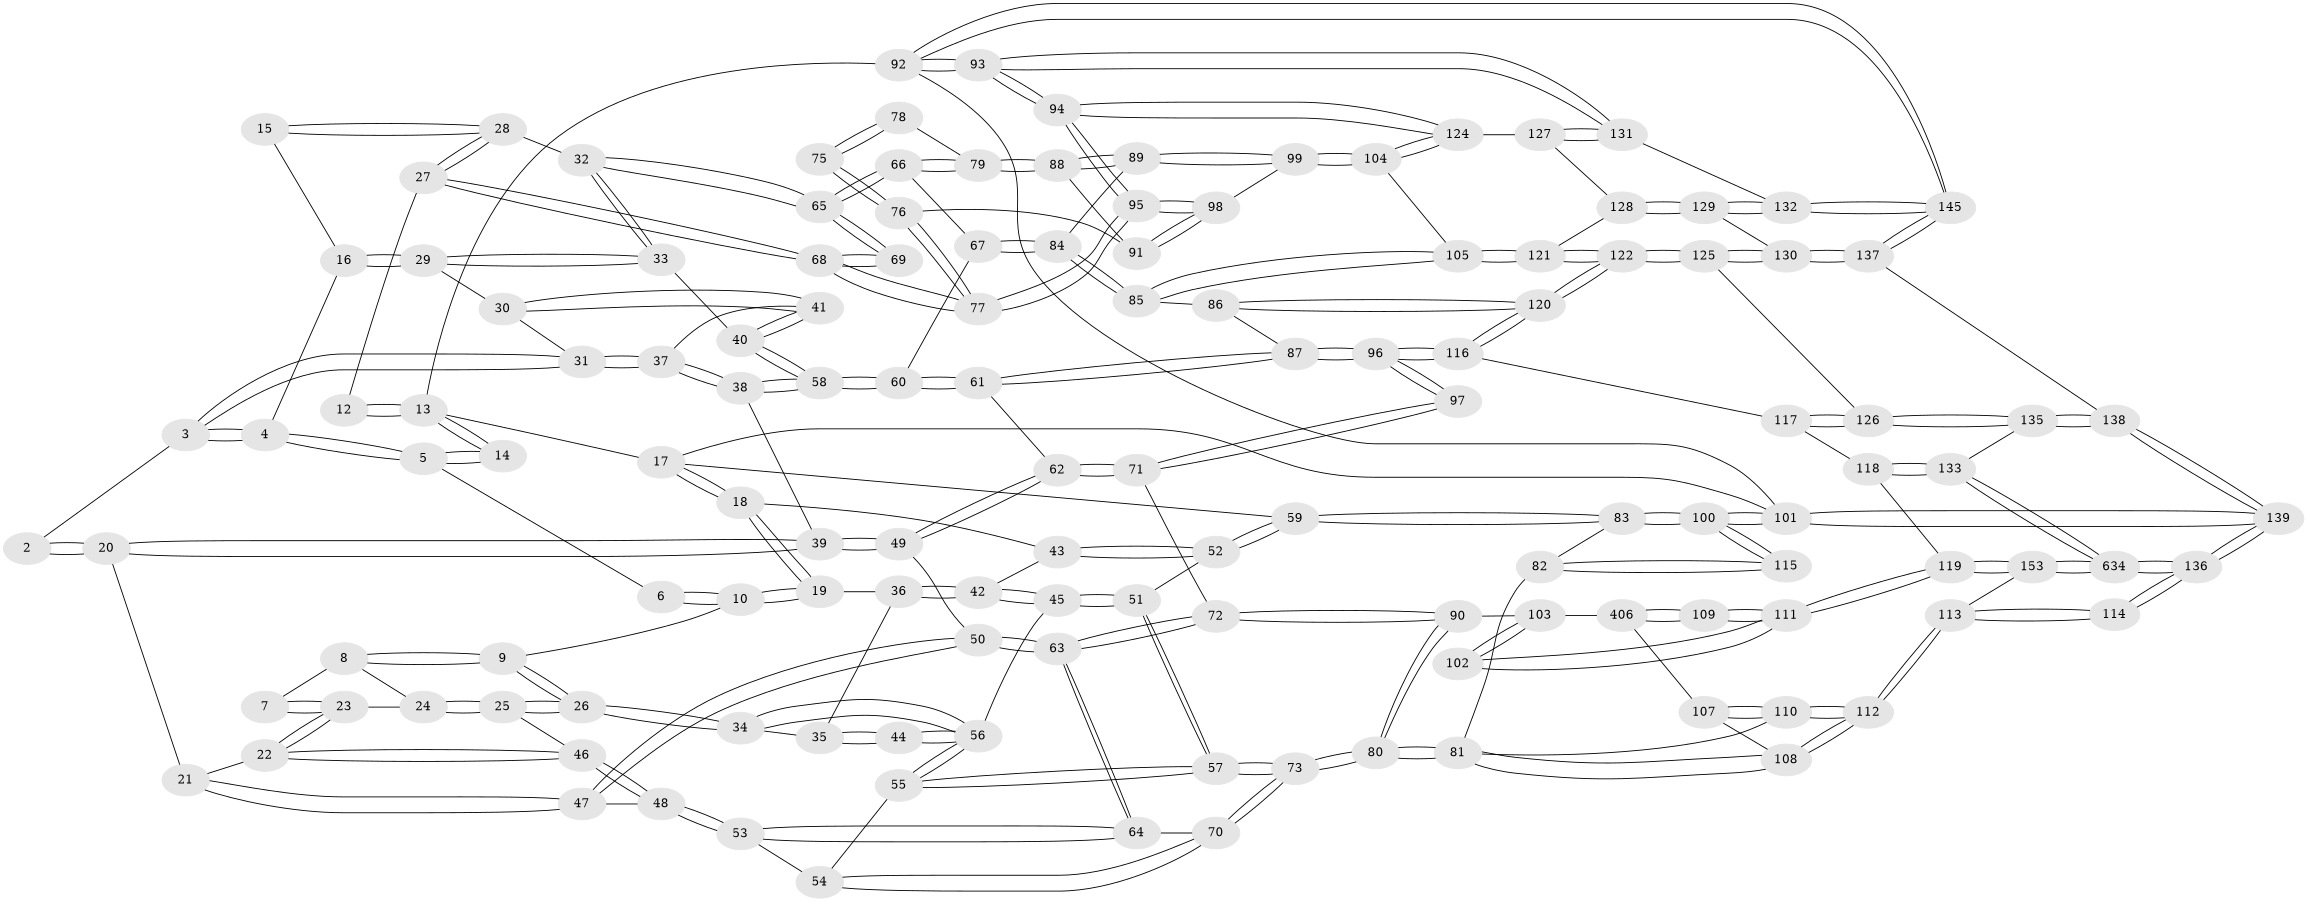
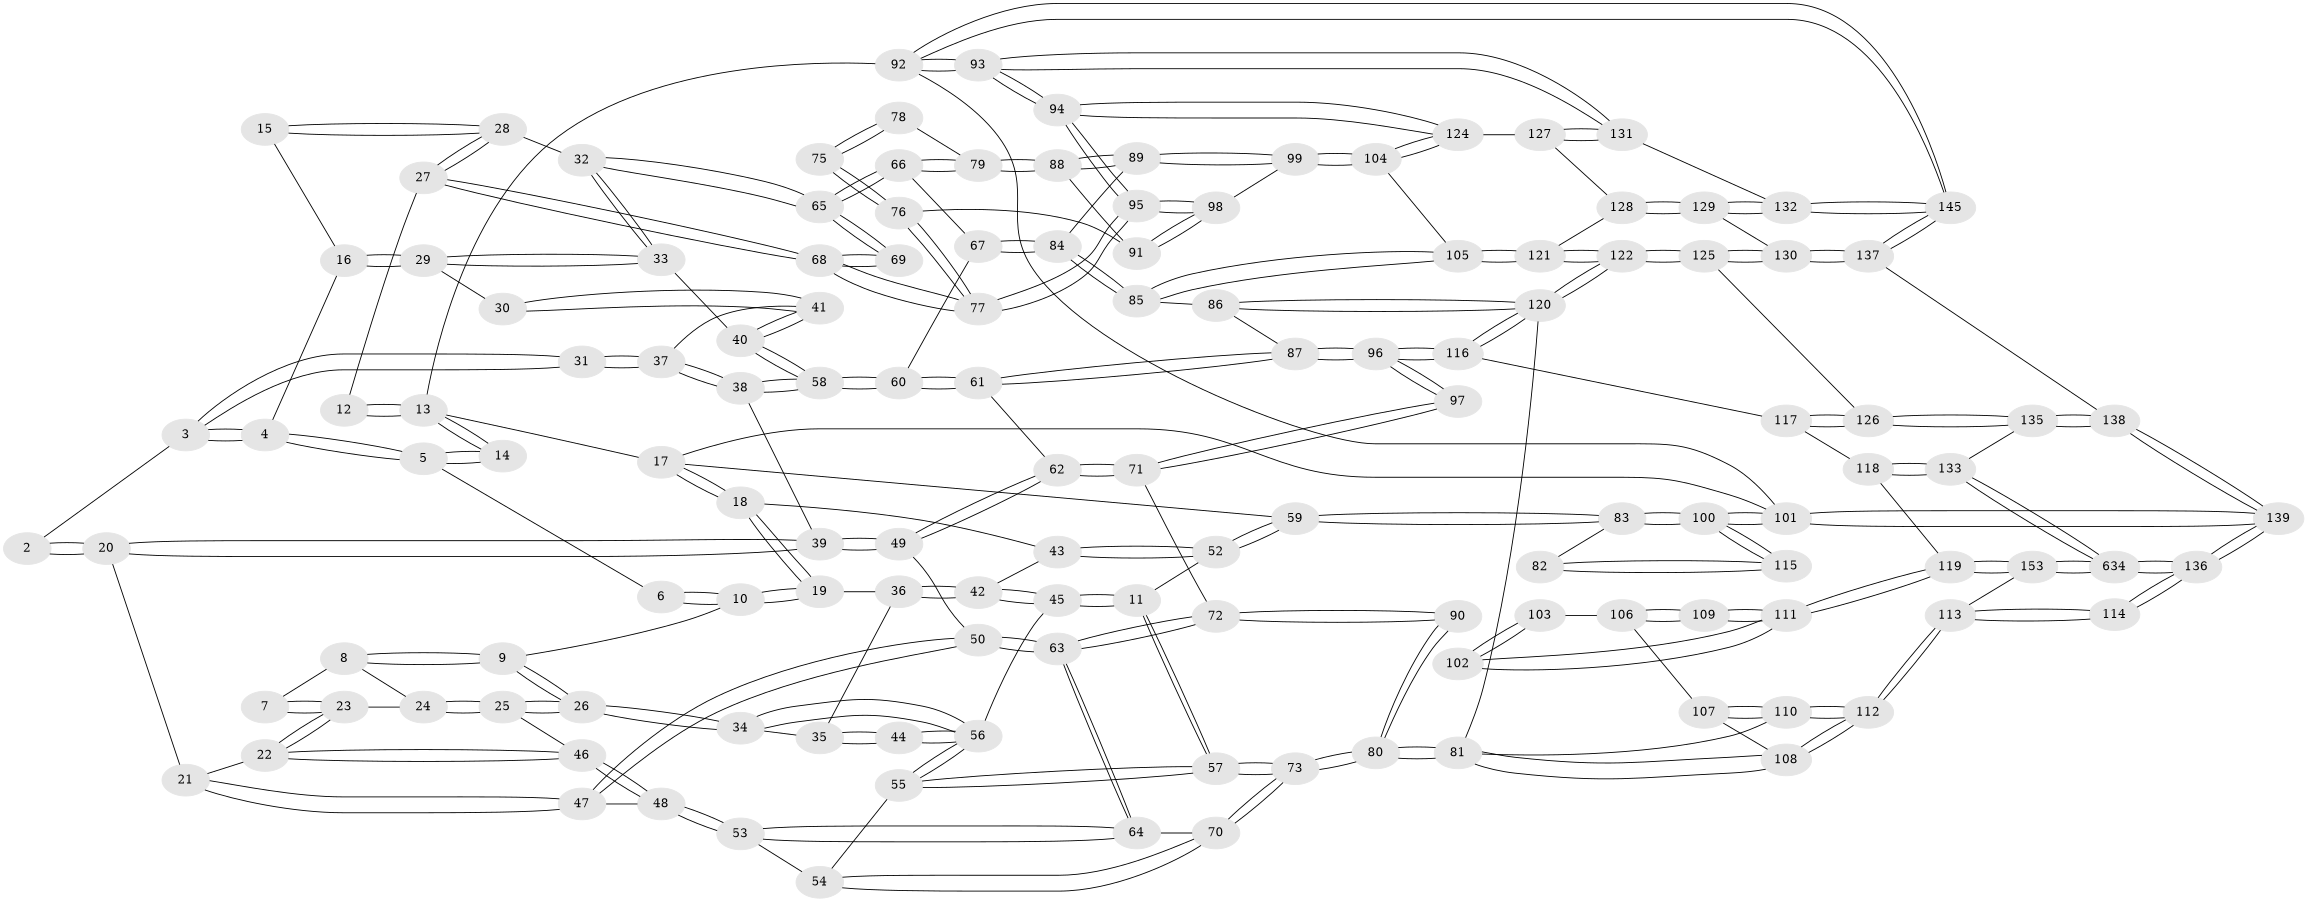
  graph {
    rankdir=LR
    node [color=gray90 style=filled]
    2
    3
    20
    7
    8
    23
    4
    31
    21
    39
    5
    16
    37
    6
    14
    29
    10
    19
    9
    24
    26
    25
    34
    36
    12
    13
    27
    15
    28
    17
    92
    68
    18
    59
    101
    93
    n37 [label=145]
    32
    30
    33
    43
    83
    139
    52
    42
    22
    47
    49
    46
    48
    50
    35
    56
    69
    77
    65
    41
    40
    38
    66
    58
    44
    45
    60
    62
-   51
+   51 [label=11]
    57
    53
    63
    54
    64
    71
    72
    73
    55
    70
    80
    61
    67
    100
    87
    84
    96
    97
    90
    79
    88
    85
    89
    95
    103
    81
    75
    78
    76
    91
    98
    82
    108
    110
    115
    112
    86
    105
    99
    120
    121
    122
    116
    104
-   106 [label=406]
+   106
    94
    131
    124
    132
    127
    117
    102
    111
    119
    107
    109
    128
    113
    n125 [label=153]
    114
    136
    n128 [label=634]
    118
    126
    133
    135
    125
    129
    130
    137
    138
    2 -- 3
    2 -- 20
    2 -- 20
    3 -- 4
    3 -- 4
    3 -- 31
    3 -- 31
    20 -- 21
    20 -- 39
    20 -- 39
    7 -- 8
    7 -- 23
    7 -- 23
    8 -- 9
    8 -- 9
    8 -- 24
    23 -- 24
    4 -- 5
    4 -- 5
    4 -- 16
    31 -- 37
    31 -- 37
    21 -- 22
    21 -- 47
    21 -- 47
    39 -- 49
    39 -- 49
    5 -- 6
    5 -- 14
    5 -- 14
    16 -- 29
    16 -- 29
    37 -- 41
    37 -- 38
    37 -- 38
    6 -- 10
    6 -- 10
    29 -- 30
    29 -- 33
    29 -- 33
    10 -- 19
    10 -- 19
    19 -- 36
    9 -- 10
    9 -- 26
    9 -- 26
    24 -- 25
    24 -- 25
    26 -- 34
    26 -- 34
    25 -- 26
    25 -- 26
    25 -- 46
    34 -- 35
    34 -- 56
    34 -- 56
    36 -- 42
    36 -- 42
    12 -- 13
    12 -- 13
    12 -- 27
    13 -- 14
    13 -- 14
    13 -- 17
    13 -- 92
    27 -- 28
    27 -- 28
    27 -- 68
    27 -- 68
    15 -- 16
    15 -- 28
    15 -- 28
    28 -- 32
    17 -- 18
    17 -- 18
    17 -- 59
    17 -- 101
    92 -- 101
    92 -- 93
    92 -- 93
    92 -- n37
    92 -- n37
    68 -- 69
    68 -- 69
    68 -- 77
    68 -- 77
    18 -- 19
    18 -- 19
    18 -- 43
    59 -- 83
    59 -- 83
    101 -- 139
    101 -- 139
    93 -- 94
    93 -- 94
    93 -- 131
    93 -- 131
    32 -- 33
    32 -- 33
    32 -- 65
    32 -- 65
-   30 -- 31
    30 -- 41
    30 -- 41
    33 -- 40
    43 -- 52
    43 -- 52
    83 -- 100
    83 -- 100
    52 -- 59
    52 -- 59
    42 -- 43
    42 -- 45
    42 -- 45
    22 -- 23
    22 -- 23
    22 -- 46
    22 -- 46
    47 -- 48
    47 -- 50
    47 -- 50
    49 -- 50
    49 -- 62
    49 -- 62
    46 -- 48
    46 -- 48
    48 -- 53
    48 -- 53
    50 -- 63
    50 -- 63
    35 -- 36
    35 -- 44
    35 -- 44
    56 -- 45
    77 -- 95
    77 -- 95
    65 -- 69
    65 -- 69
    65 -- 66
    65 -- 66
    40 -- 41
    40 -- 41
    40 -- 58
    40 -- 58
    38 -- 39
    38 -- 58
    38 -- 58
    66 -- 67
    66 -- 79
    66 -- 79
    58 -- 60
    58 -- 60
    44 -- 56
    44 -- 56
    45 -- 51
    45 -- 51
    60 -- 61
    60 -- 61
    60 -- 67
    62 -- 71
    62 -- 71
    51 -- 52
    51 -- 57
    51 -- 57
    57 -- 73
    57 -- 73
    53 -- 54
    53 -- 64
    53 -- 64
    63 -- 64
    63 -- 64
    63 -- 72
    63 -- 72
    54 -- 55
    54 -- 70
    54 -- 70
    64 -- 70
    71 -- 72
    71 -- 97
    71 -- 97
    72 -- 90
    72 -- 90
    73 -- 80
    73 -- 80
    55 -- 56
    55 -- 56
    55 -- 57
    55 -- 57
    70 -- 73
    70 -- 73
    80 -- 90
    80 -- 90
    80 -- 81
    80 -- 81
    61 -- 62
    61 -- 87
    61 -- 87
    67 -- 84
    67 -- 84
    100 -- 101
    100 -- 101
    100 -- 115
    100 -- 115
    87 -- 96
    87 -- 96
    84 -- 85
    84 -- 85
    84 -- 89
    96 -- 97
    96 -- 97
    96 -- 116
    96 -- 116
-   90 -- 103
    79 -- 88
    79 -- 88
    88 -- 89
    88 -- 89
    88 -- 91
    85 -- 86
    85 -- 105
    85 -- 105
    89 -- 99
    89 -- 99
    95 -- 98
    95 -- 98
    103 -- 106
-   81 -- 82
+   81 -- 120
    81 -- 108
    81 -- 108
    81 -- 110
    75 -- 78
    75 -- 78
    75 -- 76
    75 -- 76
    78 -- 79
    76 -- 77
    76 -- 77
    76 -- 91
    91 -- 98
    91 -- 98
    98 -- 99
    82 -- 83
    82 -- 115
    82 -- 115
    108 -- 112
    108 -- 112
    110 -- 112
    110 -- 112
    112 -- 113
    112 -- 113
    86 -- 87
    86 -- 120
    86 -- 120
    105 -- 121
    105 -- 121
    99 -- 104
    99 -- 104
    120 -- 122
    120 -- 122
    121 -- 122
    121 -- 122
    121 -- 128
    122 -- 125
    122 -- 125
    116 -- 120
    116 -- 120
    116 -- 117
    104 -- 105
    104 -- 124
    104 -- 124
    106 -- 107
    106 -- 109
    106 -- 109
    94 -- 95
    94 -- 95
    94 -- 124
    94 -- 124
    131 -- 132
    124 -- 127
    132 -- n37
    132 -- n37
    127 -- 131
    127 -- 131
    127 -- 128
    117 -- 118
    117 -- 126
    117 -- 126
    102 -- 103
    102 -- 103
    102 -- 111
    102 -- 111
    111 -- 119
    111 -- 119
    119 -- n125
    119 -- n125
    107 -- 108
    107 -- 110
    107 -- 110
    109 -- 111
    109 -- 111
    128 -- 129
    128 -- 129
    113 -- n125
    113 -- 114
    113 -- 114
    n125 -- n128
    n125 -- n128
    114 -- 136
    114 -- 136
    136 -- 139
    136 -- 139
    n128 -- 136
    n128 -- 136
    118 -- 119
    118 -- 133
    118 -- 133
    126 -- 135
    126 -- 135
    133 -- n128
    133 -- n128
    133 -- 135
    135 -- 138
    135 -- 138
    125 -- 126
    125 -- 130
    125 -- 130
    129 -- 132
    129 -- 132
    129 -- 130
    130 -- 137
    130 -- 137
    137 -- n37
    137 -- n37
    137 -- 138
    138 -- 139
    138 -- 139
  }
